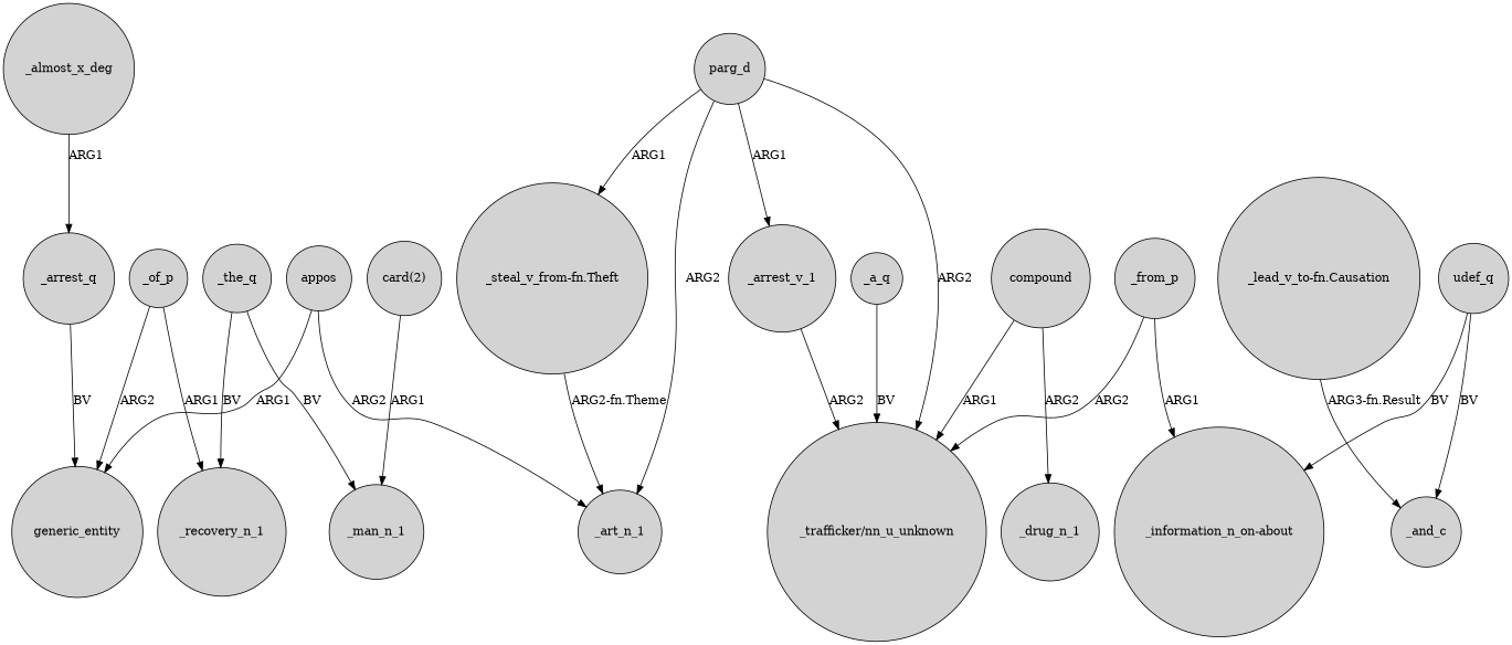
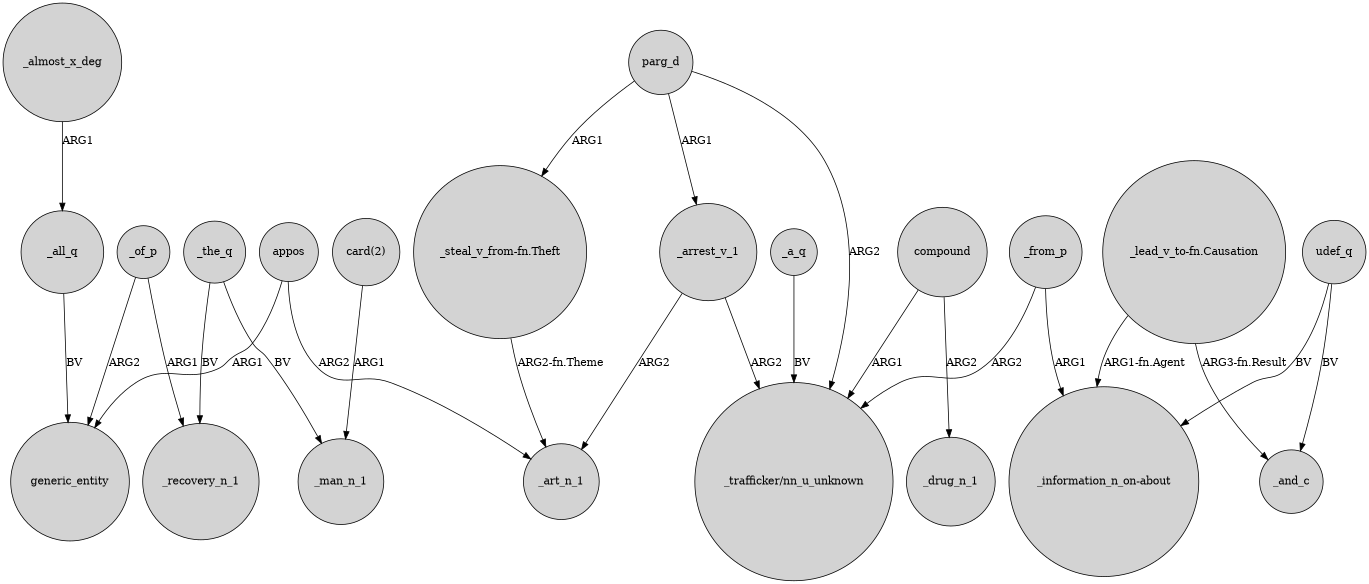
  digraph {
    node [shape=circle style=filled]
    _the_q
    _recovery_n_1
    _man_n_1
    compound
    "_trafficker/nn_u_unknown"
    _drug_n_1
    _of_p
    generic_entity
    parg_d
    _art_n_1
    _arrest_v_1
    "_steal_v_from-fn.Theft"
    _from_p
    "_information_n_on-about"
    _almost_x_deg
-   _all_q [label=_arrest_q]
+   _all_q
    "_lead_v_to-fn.Causation"
    _and_c
    _a_q
    udef_q
    appos
    "card(2)"
    _the_q -> _recovery_n_1 [label=BV]
    _the_q -> _man_n_1 [label=BV]
    compound -> "_trafficker/nn_u_unknown" [label=ARG1]
    compound -> _drug_n_1 [label=ARG2]
    _of_p -> _recovery_n_1 [label=ARG1]
    _of_p -> generic_entity [label=ARG2]
    parg_d -> "_trafficker/nn_u_unknown" [label=ARG2]
-   parg_d -> _art_n_1 [label=ARG2]
+   _arrest_v_1 -> _art_n_1 [label=ARG2]
    parg_d -> _arrest_v_1 [label=ARG1]
    parg_d -> "_steal_v_from-fn.Theft" [label=ARG1]
    _arrest_v_1 -> "_trafficker/nn_u_unknown" [label=ARG2]
    "_steal_v_from-fn.Theft" -> _art_n_1 [label="ARG2-fn.Theme"]
    _from_p -> "_trafficker/nn_u_unknown" [label=ARG2]
    _from_p -> "_information_n_on-about" [label=ARG1]
    _almost_x_deg -> _all_q [label=ARG1]
    _all_q -> generic_entity [label=BV]
+   "_lead_v_to-fn.Causation" -> "_information_n_on-about" [label="ARG1-fn.Agent"]
    "_lead_v_to-fn.Causation" -> _and_c [label="ARG3-fn.Result"]
    _a_q -> "_trafficker/nn_u_unknown" [label=BV]
    udef_q -> "_information_n_on-about" [label=BV]
    udef_q -> _and_c [label=BV]
    appos -> generic_entity [label=ARG1]
    appos -> _art_n_1 [label=ARG2]
    "card(2)" -> _man_n_1 [label=ARG1]
  }
